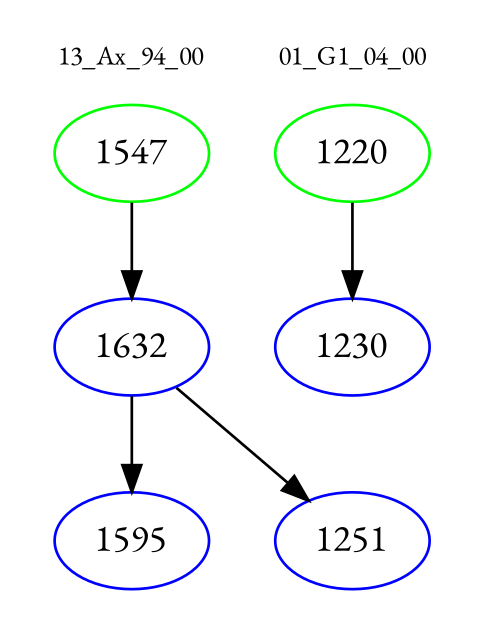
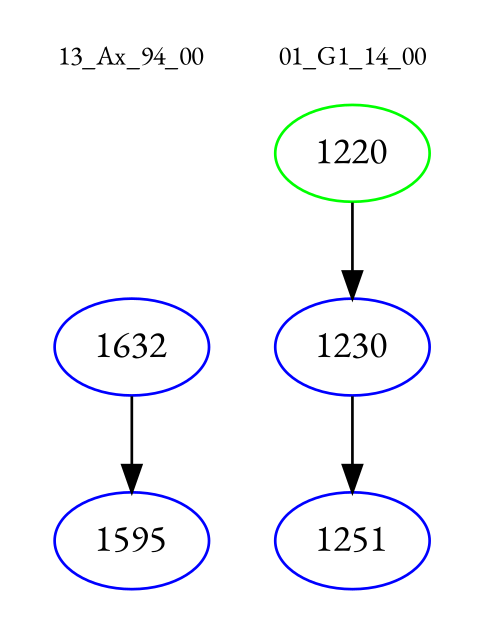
  digraph {
    fontname="EB Garamond"
    node [color=blue fontname="EB Garamond"]
    edge [color=black fontname="EB Garamond"]
-   n1 [color=green label=1547]
    n2 [label=1632]
    n3 [label=1595]
    n4 [color=green label=1220]
    n5 [label=1230]
    n6 [label=1251]
    subgraph cluster_1 {
      color=white
      fontsize=10
      label="13_Ax_94_00"
-     n1
      n2
      n3
    }
    subgraph cluster_2 {
      color=white
      fontsize=10
-     label="01_G1_04_00"
+     label="01_G1_14_00"
      n4
      n5
      n6
    }
-   n1 -> n2
    n2 -> n3
    n4 -> n5
-   n2 -> n6
+   n5 -> n6
  }
